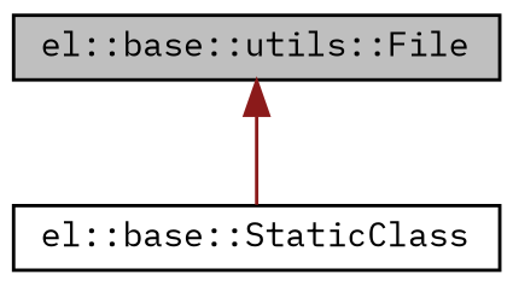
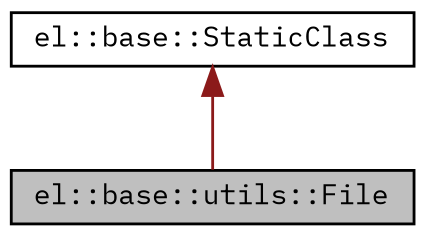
  digraph {
    fontname="IBM Plex Mono"
    node [color=black fontname="IBM Plex Mono" fontsize=10 shape=record style=filled]
    n1 [fillcolor=grey75 fontcolor=black height=0.2 label="el::base::utils::File" width=0.4]
    n2 [fillcolor=white height=0.2 label="el::base::StaticClass" width=0.4]
-   n1 -> n2 [color=firebrick4 dir=back fontname="IBM Plex Mono" fontsize=10 labelfontname=Helvetica labelfontsize=10 style=solid]
+   n2 -> n1 [color=firebrick4 dir=back fontname="IBM Plex Mono" fontsize=10 labelfontname=Helvetica labelfontsize=10 style=solid]
  }
